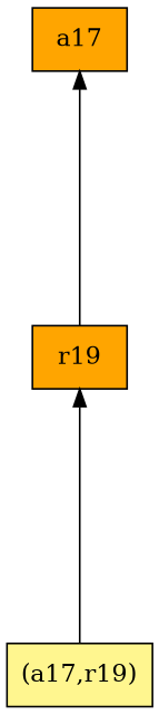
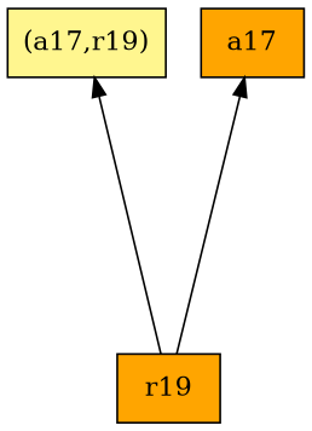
  digraph {
    rankdir=BT
    ranksep=2.0
    node [fillcolor=orange shape=record style=filled]
    n1 [fillcolor=khaki1 label="{(a17,r19)}"]
    n2 [label="{r19}"]
    n3 [label="{a17}"]
-   n1 -> n2
+   n2 -> n1
    n2 -> n3
  }
